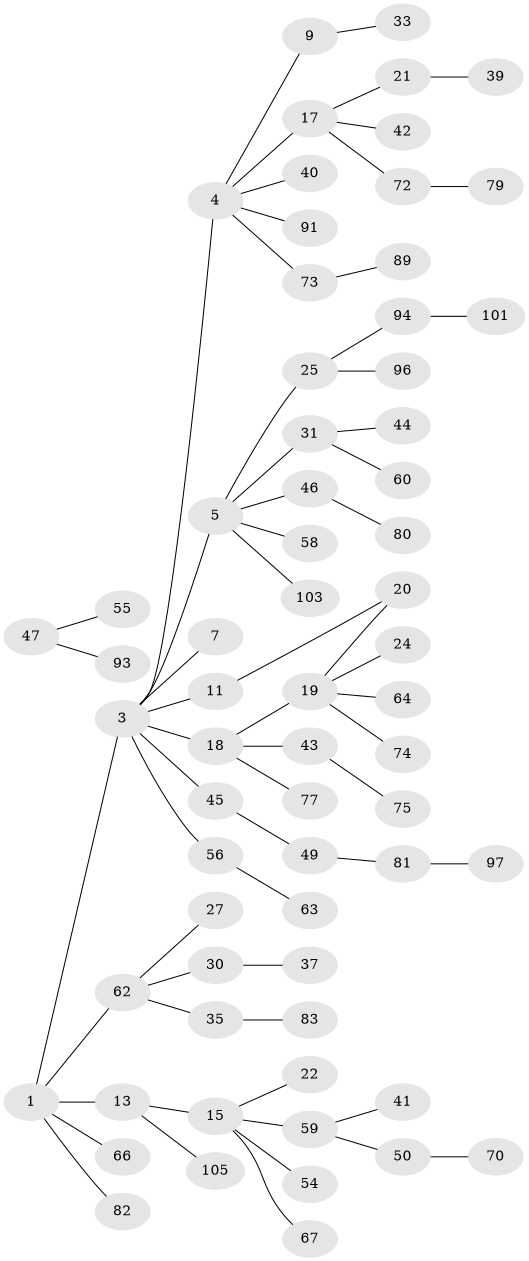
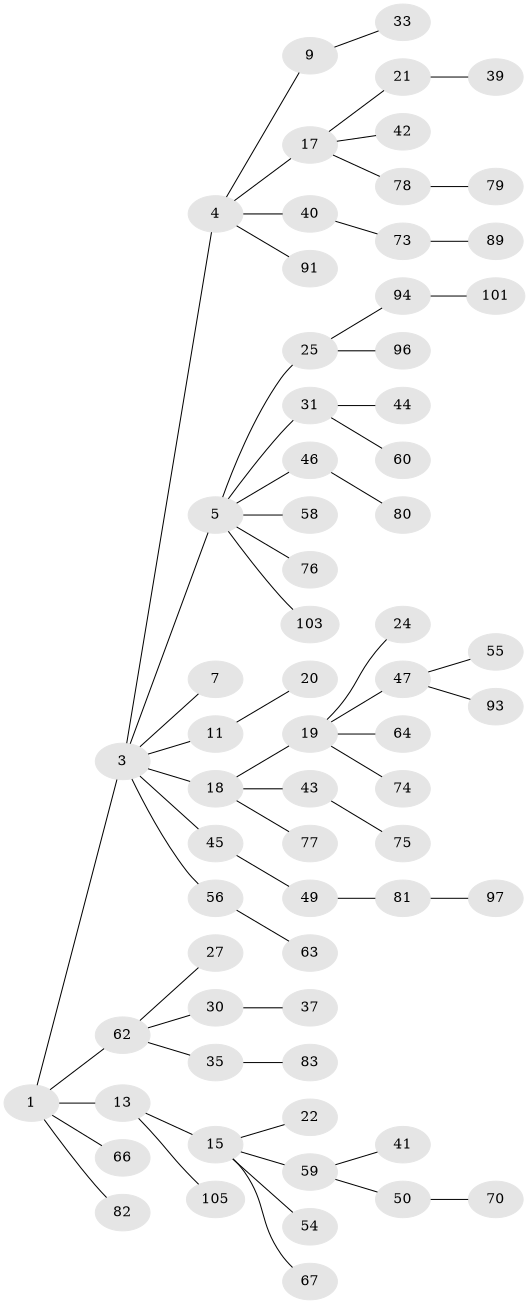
  graph {
    rankdir=LR
    node [color=gray90 style=filled]
    1 [super="+2"]
    3 [super="+6"]
    n3 [label=62 super="+16"]
    13 [super="+71"]
    66
    82
    4 [super="+28"]
    5 [super="+8"]
    7 [super="+23"]
    11 [super="+14"]
    18 [super="+32"]
    45 [super="+84"]
    56 [super="+57"]
    27 [super="+99"]
    30
    35
    15
    105
    9 [super="+10"]
    17 [super="+20"]
    40
    91 [super="+95"]
    25 [super="+69"]
    31 [super="+51"]
    46 [super="+62"]
    58 [super="+88"]
+   76 [super="+102"]
    103
    n29 [label=20]
    19 [super="+36"]
    43 [super="+48"]
    77
    49 [super="+68"]
    63
    33 [super="+52"]
    21 [super="+92"]
    42 [super="+72"]
-   78 [label=72]
+   78
    73 [super="+100"]
    94
    96
    44
    60
    80
    37
    83 [super="+90"]
    22 [super="+34"]
    n48 [label=59 super="+38"]
    54 [super="+61"]
    67
    41 [super="+65"]
    50 [super="+98"]
    39 [super="+59"]
    79 [super="+86"]
    24
    47 [super="+53"]
    64
    74
    75 [super="+85"]
    55
    93
    101
    70
    89 [super="+104"]
    81 [super="+87"]
    97
    1 -- 3
    1 -- n3
    1 -- 13
    1 -- 66
    1 -- 82
    3 -- 4
    3 -- 5
    3 -- 7
    3 -- 11
    3 -- 18
    3 -- 45
    3 -- 56
    n3 -- 27
    n3 -- 30
    n3 -- 35
    13 -- 15
    13 -- 105
    4 -- 9
    4 -- 17
    4 -- 40
    4 -- 91
    5 -- 25
    5 -- 31
    5 -- 46
    5 -- 58
+   5 -- 76
    5 -- 103
    11 -- n29
    18 -- 19
    18 -- 43
    18 -- 77
    45 -- 49
    56 -- 63
    30 -- 37
    35 -- 83
    15 -- 22
    15 -- n48
    15 -- 54
    15 -- 67
    9 -- 33
    17 -- 21
    17 -- 42
    17 -- 78
-   4 -- 73
+   40 -- 73
    25 -- 94
    25 -- 96
    31 -- 44
    31 -- 60
    46 -- 80
    19 -- 24
-   19 -- n29
+   19 -- 47
    19 -- 64
    19 -- 74
    43 -- 75
    49 -- 81
    21 -- 39
    78 -- 79
    73 -- 89
    94 -- 101
    n48 -- 41
    n48 -- 50
    50 -- 70
    47 -- 55
    47 -- 93
    81 -- 97
  }
